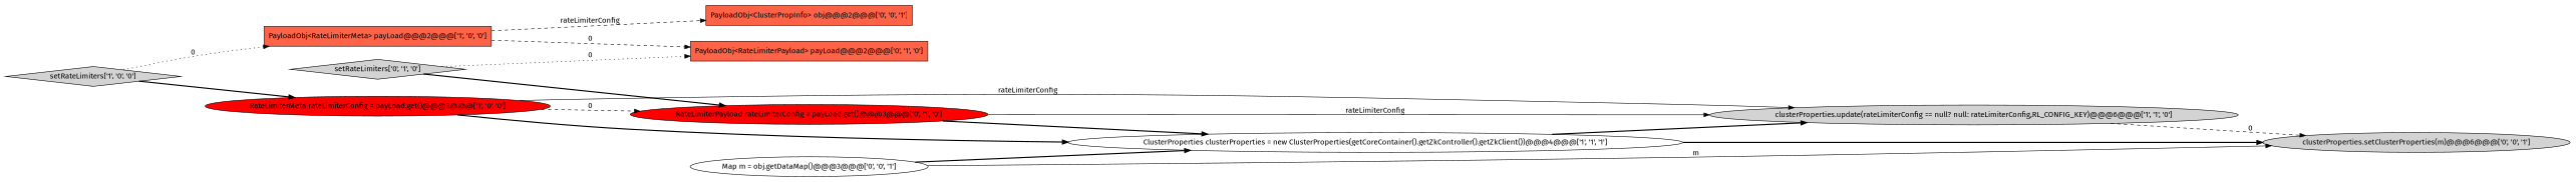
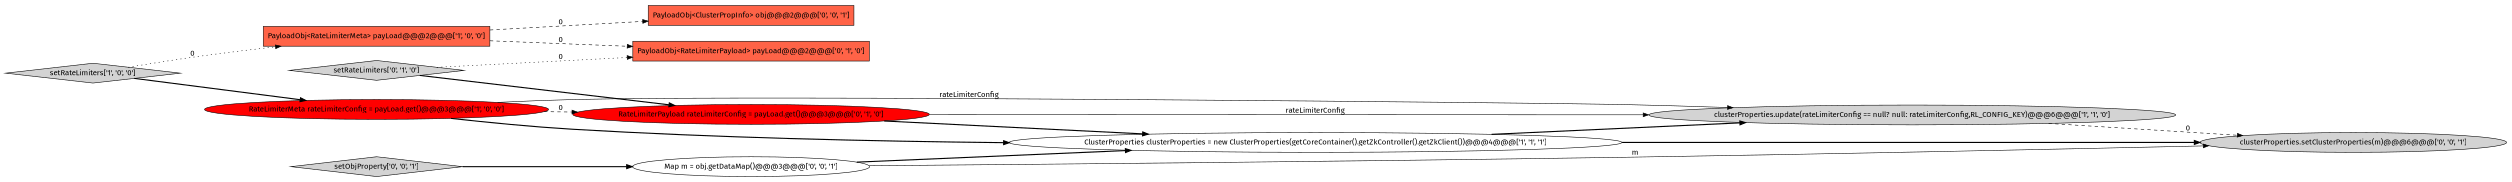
  digraph {
    fontname="Fira Sans"
    rankdir=LR
    node [fillcolor=lightgray fontname="Fira Sans" shape=ellipse style=filled]
    edge [fontname="Fira Sans" style=bold]
    n1 [fillcolor=tomato label="PayloadObj<ClusterPropInfo> obj@@@2@@@['0', '0', '1']" shape=box]
    n2 [label="clusterProperties.update(rateLimiterConfig == null? null: rateLimiterConfig,RL_CONFIG_KEY)@@@6@@@['1', '1', '0']"]
    n3 [label="clusterProperties.setClusterProperties(m)@@@6@@@['0', '0', '1']"]
    n4 [fillcolor=tomato label="PayloadObj<RateLimiterMeta> payLoad@@@2@@@['1', '0', '0']" shape=box]
    n5 [fillcolor=tomato label="PayloadObj<RateLimiterPayload> payLoad@@@2@@@['0', '1', '0']" shape=box]
    n6 [fillcolor=red label="RateLimiterMeta rateLimiterConfig = payLoad.get()@@@3@@@['1', '0', '0']"]
    n7 [fillcolor=red label="RateLimiterPayload rateLimiterConfig = payLoad.get()@@@3@@@['0', '1', '0']"]
    n8 [fillcolor=white label="ClusterProperties clusterProperties = new ClusterProperties(getCoreContainer().getZkController().getZkClient())@@@4@@@['1', '1', '1']"]
    n9 [fillcolor=white label="Map m = obj.getDataMap()@@@3@@@['0', '0', '1']"]
    n10 [label="setRateLimiters['0', '1', '0']" shape=diamond]
+   n11 [label="setObjProperty['0', '0', '1']" shape=diamond]
    n12 [label="setRateLimiters['1', '0', '0']" shape=diamond]
    n2 -> n3 [label=0 style=dashed]
-   n4 -> n1 [label=rateLimiterConfig style=dashed]
+   n4 -> n1 [label=0 style=dashed]
    n4 -> n5 [label=0 style=dashed]
    n6 -> n2 [label=rateLimiterConfig style=solid]
    n6 -> n7 [label=0 style=dashed]
    n6 -> n8
    n7 -> n2 [label=rateLimiterConfig style=solid]
    n7 -> n8
    n8 -> n2
    n8 -> n3
    n9 -> n3 [label=m style=solid]
    n9 -> n8
    n10 -> n5 [label=0 style=dotted]
    n10 -> n7
+   n11 -> n9
    n12 -> n4 [label=0 style=dotted]
    n12 -> n6
  }
